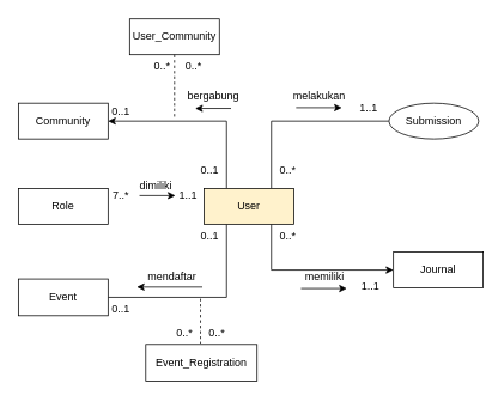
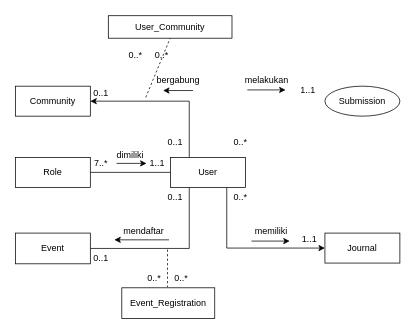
  <mxCell id="0" />
  <mxCell id="1" parent="0" />
+ <mxCell id="2" style="edgeStyle=orthogonalEdgeStyle;rounded=0;orthogonalLoop=1;jettySize=auto;html=1;entryX=0;entryY=0.5;entryDx=0;entryDy=0;endArrow=none;startFill=0;" edge="1" parent="1" source="3" target="8"><mxGeometry relative="1" as="geometry" /></mxCell>
  <mxCell id="3" value="Role" style="whiteSpace=wrap;html=1;align=center;" vertex="1" parent="1"><mxGeometry x="20" y="209" width="100" height="40" as="geometry" /></mxCell>
  <mxCell id="4" style="edgeStyle=orthogonalEdgeStyle;rounded=0;orthogonalLoop=1;jettySize=auto;html=1;exitX=0.25;exitY=0;exitDx=0;exitDy=0;entryX=1;entryY=0.5;entryDx=0;entryDy=0;" edge="1" parent="1" source="8" target="15"><mxGeometry relative="1" as="geometry" /></mxCell>
  <mxCell id="5" style="edgeStyle=orthogonalEdgeStyle;rounded=0;orthogonalLoop=1;jettySize=auto;html=1;exitX=0.25;exitY=1;exitDx=0;exitDy=0;entryX=1;entryY=0.5;entryDx=0;entryDy=0;endArrow=none;startFill=0;" edge="1" parent="1" source="8" target="16"><mxGeometry relative="1" as="geometry" /></mxCell>
- <mxCell id="6" style="edgeStyle=orthogonalEdgeStyle;rounded=0;orthogonalLoop=1;jettySize=auto;html=1;exitX=0.75;exitY=0;exitDx=0;exitDy=0;entryX=0;entryY=0.5;entryDx=0;entryDy=0;endArrow=none;startFill=0;" edge="1" parent="1" source="8" target="13"><mxGeometry relative="1" as="geometry" /></mxCell>
  <mxCell id="7" style="edgeStyle=orthogonalEdgeStyle;rounded=0;orthogonalLoop=1;jettySize=auto;html=1;exitX=0.75;exitY=1;exitDx=0;exitDy=0;entryX=0;entryY=0.5;entryDx=0;entryDy=0;" edge="1" parent="1" source="8" target="12"><mxGeometry relative="1" as="geometry" /></mxCell>
- <mxCell id="8" value="User" style="whiteSpace=wrap;html=1;align=center;fillColor=#fff2cc;" vertex="1" parent="1"><mxGeometry x="227" y="209" width="100" height="40" as="geometry" /></mxCell>
+ <mxCell id="8" value="User" style="whiteSpace=wrap;html=1;align=center;" vertex="1" parent="1"><mxGeometry x="227" y="209" width="100" height="40" as="geometry" /></mxCell>
  <mxCell id="9" value="" style="endArrow=classic;html=1;rounded=0;" edge="1" parent="1"><mxGeometry width="50" height="50" relative="1" as="geometry"><mxPoint x="155" y="217" as="sourcePoint" /><mxPoint x="195" y="217" as="targetPoint" /></mxGeometry></mxCell>
  <mxCell id="10" value="7..*" style="text;html=1;align=center;verticalAlign=middle;resizable=0;points=[];autosize=1;strokeColor=none;fillColor=none;" vertex="1" parent="1"><mxGeometry x="116" y="204" width="36" height="26" as="geometry" /></mxCell>
  <mxCell id="11" value="dimiliki" style="text;html=1;align=center;verticalAlign=middle;resizable=0;points=[];autosize=1;strokeColor=none;fillColor=none;" vertex="1" parent="1"><mxGeometry x="145.5" y="193" width="54" height="26" as="geometry" /></mxCell>
- <mxCell id="12" value="Journal" style="whiteSpace=wrap;html=1;align=center;" vertex="1" parent="1"><mxGeometry x="438" y="280" width="100" height="40" as="geometry" /></mxCell>
+ <mxCell id="12" value="Journal" style="whiteSpace=wrap;html=1;align=center;" vertex="1" parent="1"><mxGeometry x="433" y="310" width="100" height="40" as="geometry" /></mxCell>
  <mxCell id="13" value="Submission" style="ellipse;whiteSpace=wrap;html=1;align=center;" vertex="1" parent="1"><mxGeometry x="433" y="114" width="100" height="40" as="geometry" /></mxCell>
- <mxCell id="14" value="User_Community" style="whiteSpace=wrap;html=1;align=center;" vertex="1" parent="1"><mxGeometry x="144" y="20" width="100" height="40" as="geometry" /></mxCell>
+ <mxCell id="14" value="User_Community" style="whiteSpace=wrap;html=1;align=center;" vertex="1" parent="1"><mxGeometry x="144" y="20" width="165" height="30" as="geometry" /></mxCell>
  <mxCell id="15" value="Community" style="whiteSpace=wrap;html=1;align=center;" vertex="1" parent="1"><mxGeometry x="20" y="114" width="100" height="40" as="geometry" /></mxCell>
  <mxCell id="16" value="Event" style="whiteSpace=wrap;html=1;align=center;" vertex="1" parent="1"><mxGeometry x="20" y="310" width="100" height="41" as="geometry" /></mxCell>
  <mxCell id="17" value="1..1" style="text;html=1;align=center;verticalAlign=middle;resizable=0;points=[];autosize=1;strokeColor=none;fillColor=none;" vertex="1" parent="1"><mxGeometry x="190" y="204" width="38" height="26" as="geometry" /></mxCell>
  <mxCell id="18" value="0..*" style="text;html=1;align=center;verticalAlign=middle;resizable=0;points=[];autosize=1;strokeColor=none;fillColor=none;" vertex="1" parent="1"><mxGeometry x="302" y="176" width="36" height="26" as="geometry" /></mxCell>
  <mxCell id="19" value="" style="endArrow=classic;html=1;rounded=0;" edge="1" parent="1"><mxGeometry width="50" height="50" relative="1" as="geometry"><mxPoint x="329.5" y="119" as="sourcePoint" /><mxPoint x="380.5" y="119" as="targetPoint" /></mxGeometry></mxCell>
  <mxCell id="20" value="melakukan" style="text;html=1;align=center;verticalAlign=middle;resizable=0;points=[];autosize=1;strokeColor=none;fillColor=none;" vertex="1" parent="1"><mxGeometry x="317" y="93" width="76" height="26" as="geometry" /></mxCell>
  <mxCell id="21" value="1..1" style="text;html=1;align=center;verticalAlign=middle;resizable=0;points=[];autosize=1;strokeColor=none;fillColor=none;" vertex="1" parent="1"><mxGeometry x="391" y="107" width="38" height="26" as="geometry" /></mxCell>
  <mxCell id="22" value="0..*" style="text;html=1;align=center;verticalAlign=middle;resizable=0;points=[];autosize=1;strokeColor=none;fillColor=none;" vertex="1" parent="1"><mxGeometry x="302" y="249" width="36" height="26" as="geometry" /></mxCell>
  <mxCell id="23" value="" style="endArrow=classic;html=1;rounded=0;" edge="1" parent="1"><mxGeometry width="50" height="50" relative="1" as="geometry"><mxPoint x="335" y="320.67" as="sourcePoint" /><mxPoint x="386" y="320.67" as="targetPoint" /></mxGeometry></mxCell>
  <mxCell id="24" value="memiliki" style="text;html=1;align=center;verticalAlign=middle;resizable=0;points=[];autosize=1;strokeColor=none;fillColor=none;" vertex="1" parent="1"><mxGeometry x="330" y="294.67" width="61" height="26" as="geometry" /></mxCell>
  <mxCell id="25" value="1..1" style="text;html=1;align=center;verticalAlign=middle;resizable=0;points=[];autosize=1;strokeColor=none;fillColor=none;" vertex="1" parent="1"><mxGeometry x="393" y="306" width="38" height="26" as="geometry" /></mxCell>
  <mxCell id="26" value="" style="endArrow=none;dashed=1;html=1;rounded=0;" edge="1" parent="1"><mxGeometry width="50" height="50" relative="1" as="geometry"><mxPoint x="223" y="332" as="sourcePoint" /><mxPoint x="223" y="382" as="targetPoint" /></mxGeometry></mxCell>
  <mxCell id="27" value="Event_Registration" style="whiteSpace=wrap;html=1;align=center;" vertex="1" parent="1"><mxGeometry x="162" y="383" width="124" height="41" as="geometry" /></mxCell>
  <mxCell id="28" value="0..1" style="text;html=1;align=center;verticalAlign=middle;resizable=0;points=[];autosize=1;strokeColor=none;fillColor=none;" vertex="1" parent="1"><mxGeometry x="214" y="249" width="38" height="26" as="geometry" /></mxCell>
  <mxCell id="29" value="0..1" style="text;html=1;align=center;verticalAlign=middle;resizable=0;points=[];autosize=1;strokeColor=none;fillColor=none;" vertex="1" parent="1"><mxGeometry x="115" y="331" width="38" height="26" as="geometry" /></mxCell>
  <mxCell id="30" value="" style="endArrow=classic;html=1;rounded=0;" edge="1" parent="1"><mxGeometry width="50" height="50" relative="1" as="geometry"><mxPoint x="225" y="319" as="sourcePoint" /><mxPoint x="152" y="319" as="targetPoint" /></mxGeometry></mxCell>
  <mxCell id="31" value="mendaftar" style="text;html=1;align=center;verticalAlign=middle;resizable=0;points=[];autosize=1;strokeColor=none;fillColor=none;" vertex="1" parent="1"><mxGeometry x="155" y="295" width="72" height="26" as="geometry" /></mxCell>
  <mxCell id="32" value="" style="endArrow=none;dashed=1;html=1;rounded=0;entryX=0.5;entryY=1;entryDx=0;entryDy=0;" edge="1" parent="1" target="14"><mxGeometry width="50" height="50" relative="1" as="geometry"><mxPoint x="194" y="129" as="sourcePoint" /><mxPoint x="258" y="273" as="targetPoint" /></mxGeometry></mxCell>
  <mxCell id="33" value="" style="endArrow=classic;html=1;rounded=0;" edge="1" parent="1"><mxGeometry width="50" height="50" relative="1" as="geometry"><mxPoint x="257" y="119.83" as="sourcePoint" /><mxPoint x="217" y="119.83" as="targetPoint" /></mxGeometry></mxCell>
  <mxCell id="34" value="bergabung" style="text;html=1;align=center;verticalAlign=middle;resizable=0;points=[];autosize=1;strokeColor=none;fillColor=none;" vertex="1" parent="1"><mxGeometry x="199.5" y="93" width="75" height="26" as="geometry" /></mxCell>
  <mxCell id="35" value="0..1" style="text;html=1;align=center;verticalAlign=middle;resizable=0;points=[];autosize=1;strokeColor=none;fillColor=none;" vertex="1" parent="1"><mxGeometry x="214" y="176" width="38" height="26" as="geometry" /></mxCell>
  <mxCell id="36" value="0..1" style="text;html=1;align=center;verticalAlign=middle;resizable=0;points=[];autosize=1;strokeColor=none;fillColor=none;" vertex="1" parent="1"><mxGeometry x="115" y="110" width="38" height="26" as="geometry" /></mxCell>
  <mxCell id="37" value="0..*" style="text;html=1;align=center;verticalAlign=middle;resizable=0;points=[];autosize=1;strokeColor=none;fillColor=none;" vertex="1" parent="1"><mxGeometry x="162" y="60" width="36" height="26" as="geometry" /></mxCell>
  <mxCell id="38" value="0..*" style="text;html=1;align=center;verticalAlign=middle;resizable=0;points=[];autosize=1;strokeColor=none;fillColor=none;" vertex="1" parent="1"><mxGeometry x="223" y="357" width="36" height="26" as="geometry" /></mxCell>
  <mxCell id="39" value="0..*" style="text;html=1;align=center;verticalAlign=middle;resizable=0;points=[];autosize=1;strokeColor=none;fillColor=none;" vertex="1" parent="1"><mxGeometry x="187" y="357" width="36" height="26" as="geometry" /></mxCell>
  <mxCell id="40" value="0..*" style="text;html=1;align=center;verticalAlign=middle;resizable=0;points=[];autosize=1;strokeColor=none;fillColor=none;" vertex="1" parent="1"><mxGeometry x="197" y="60" width="36" height="26" as="geometry" /></mxCell>
